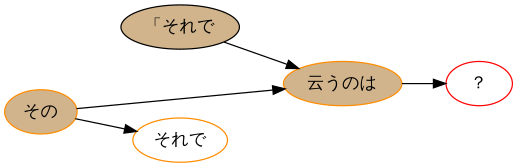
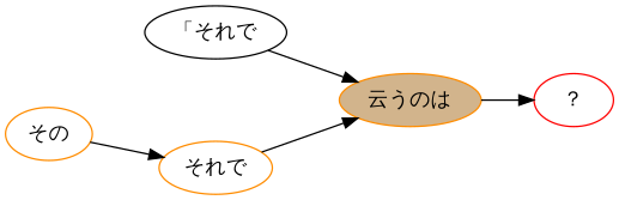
  digraph {
    fontname="Patrick Hand"
    rankdir=LR
    node [color=darkorange fillcolor=white fontname="Patrick Hand" style=filled]
    edge [fontname="Patrick Hand"]
-   n1 [color=black fillcolor=tan label="「それで"]
+   n1 [color=black label="「それで"]
    n2 [fillcolor=tan label="云うのは"]
    n3 [color=red label="？"]
-   n4 [fillcolor=tan label="その"]
+   n4 [label="その"]
    n5 [label="それで"]
    n1 -> n2
    n2 -> n3
    n4 -> n5
-   n4 -> n2
+   n5 -> n2
  }
